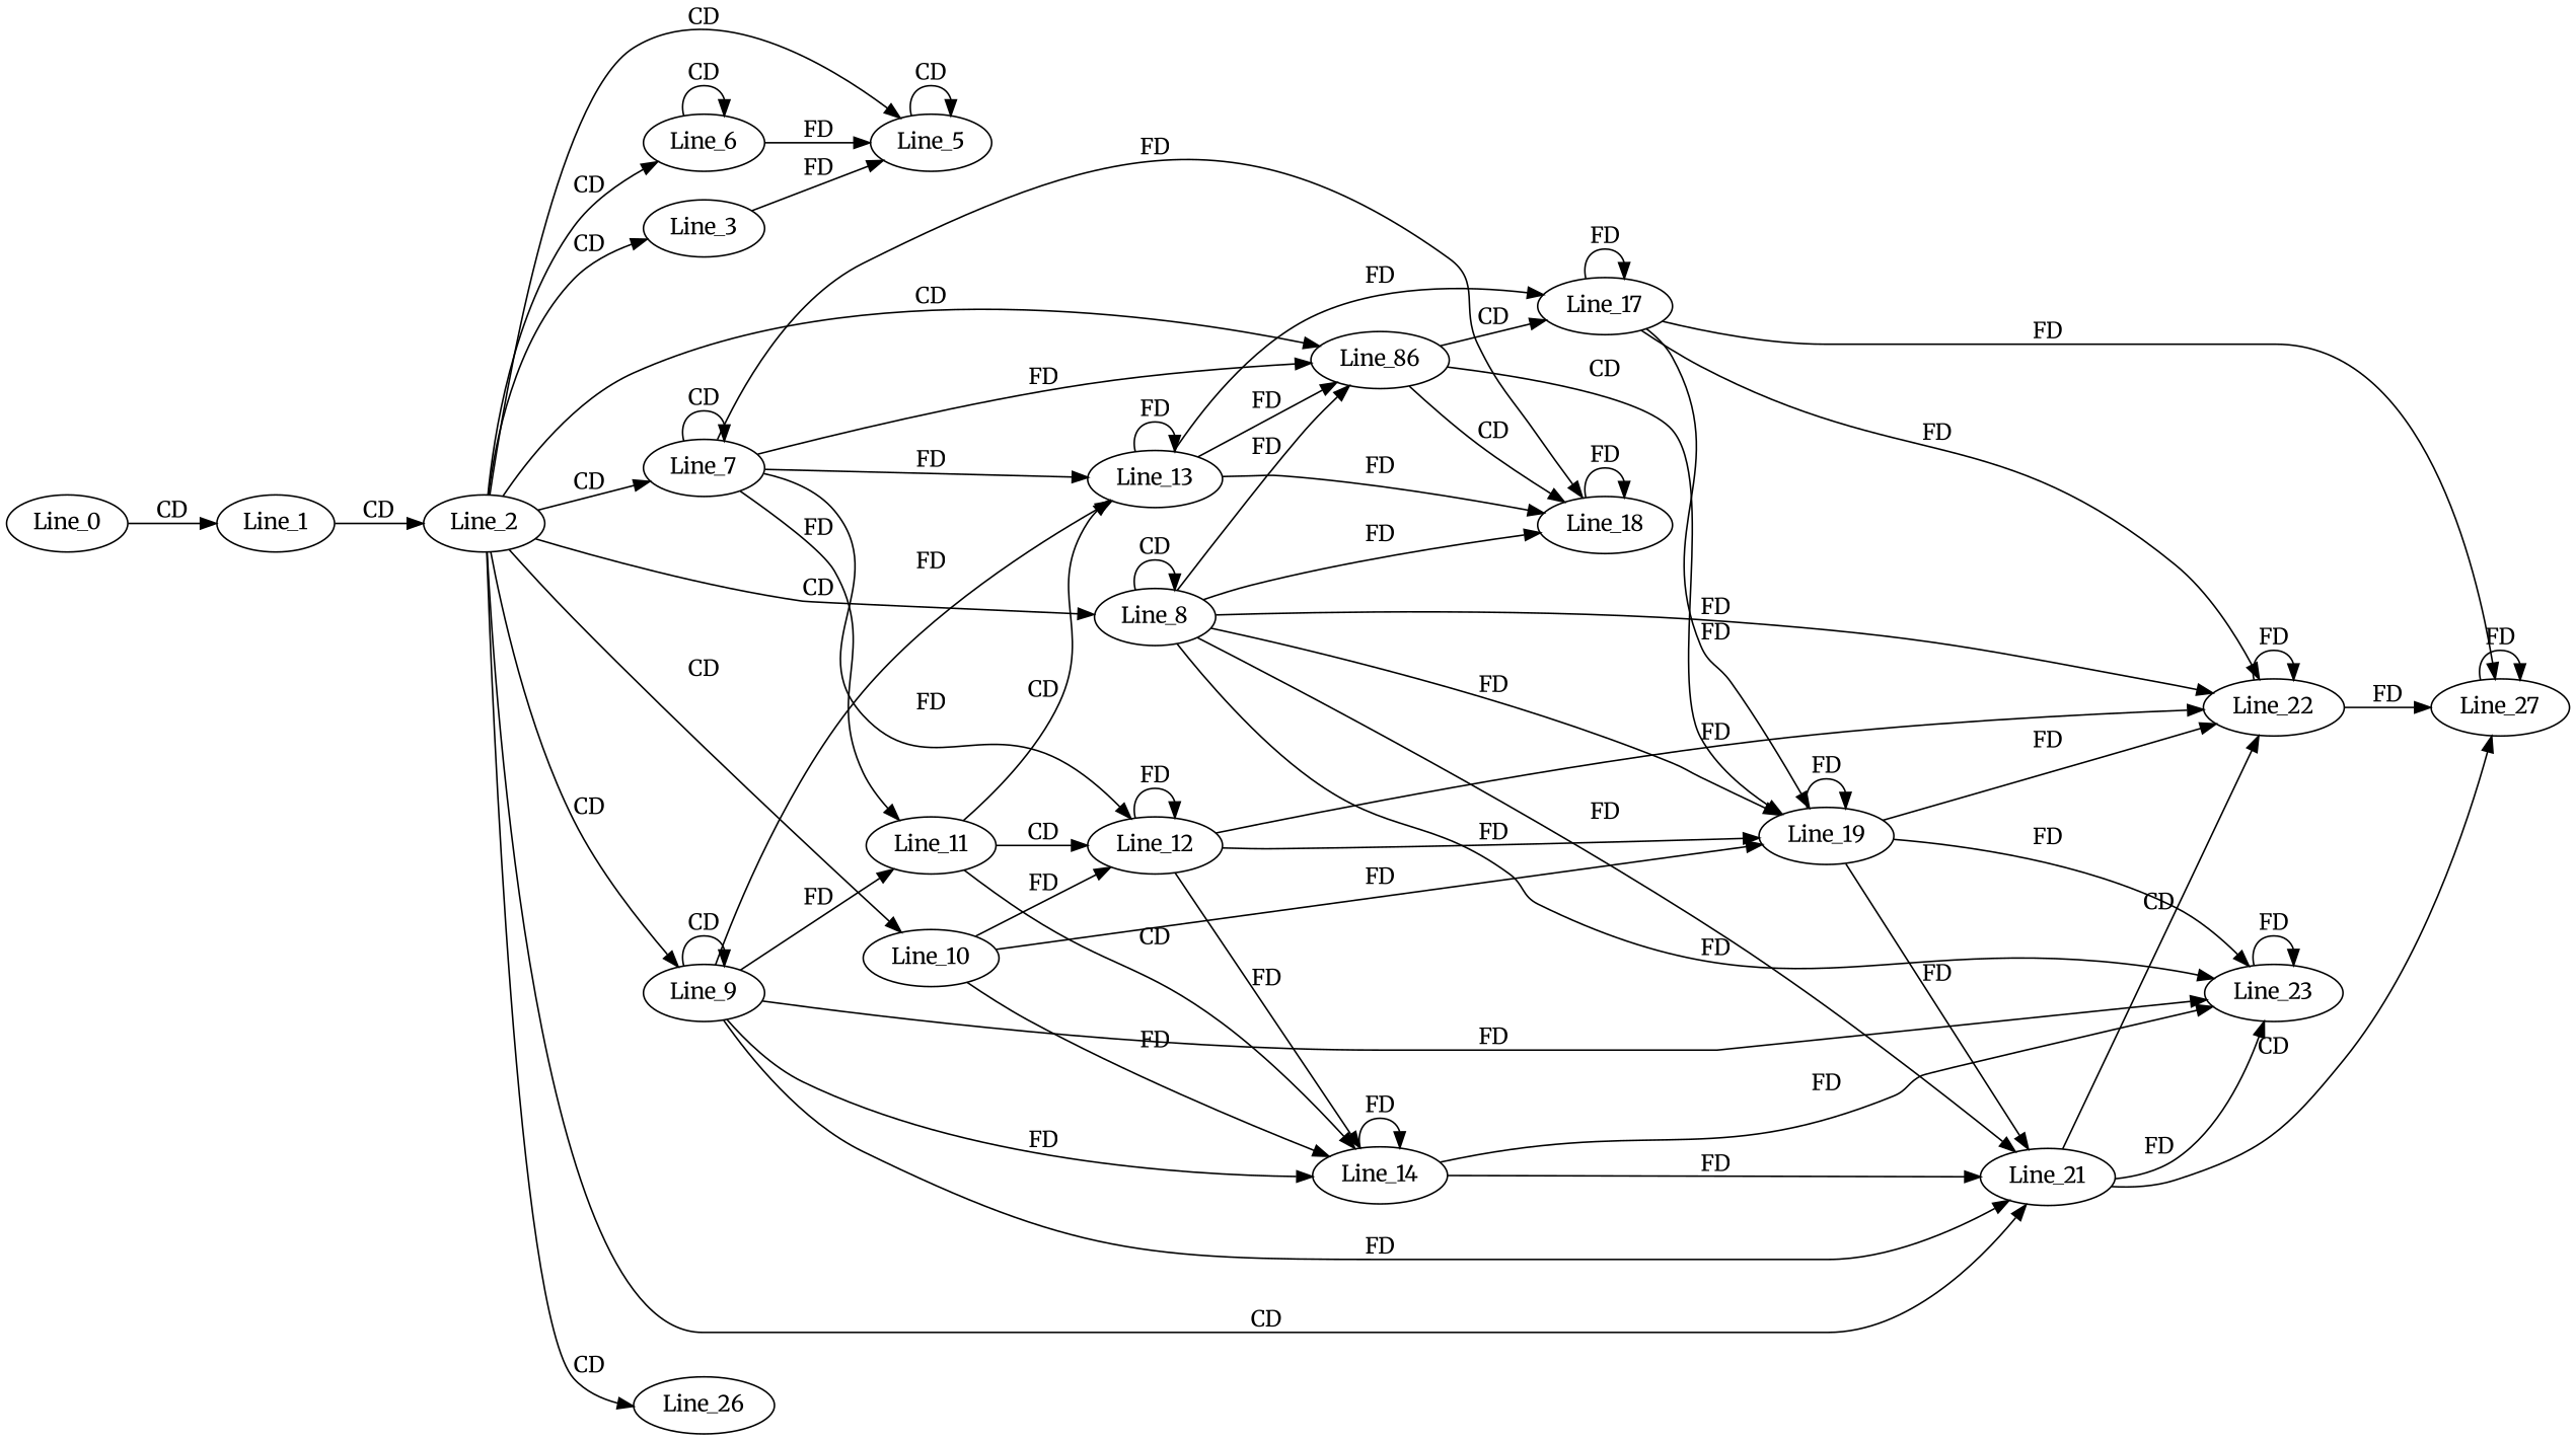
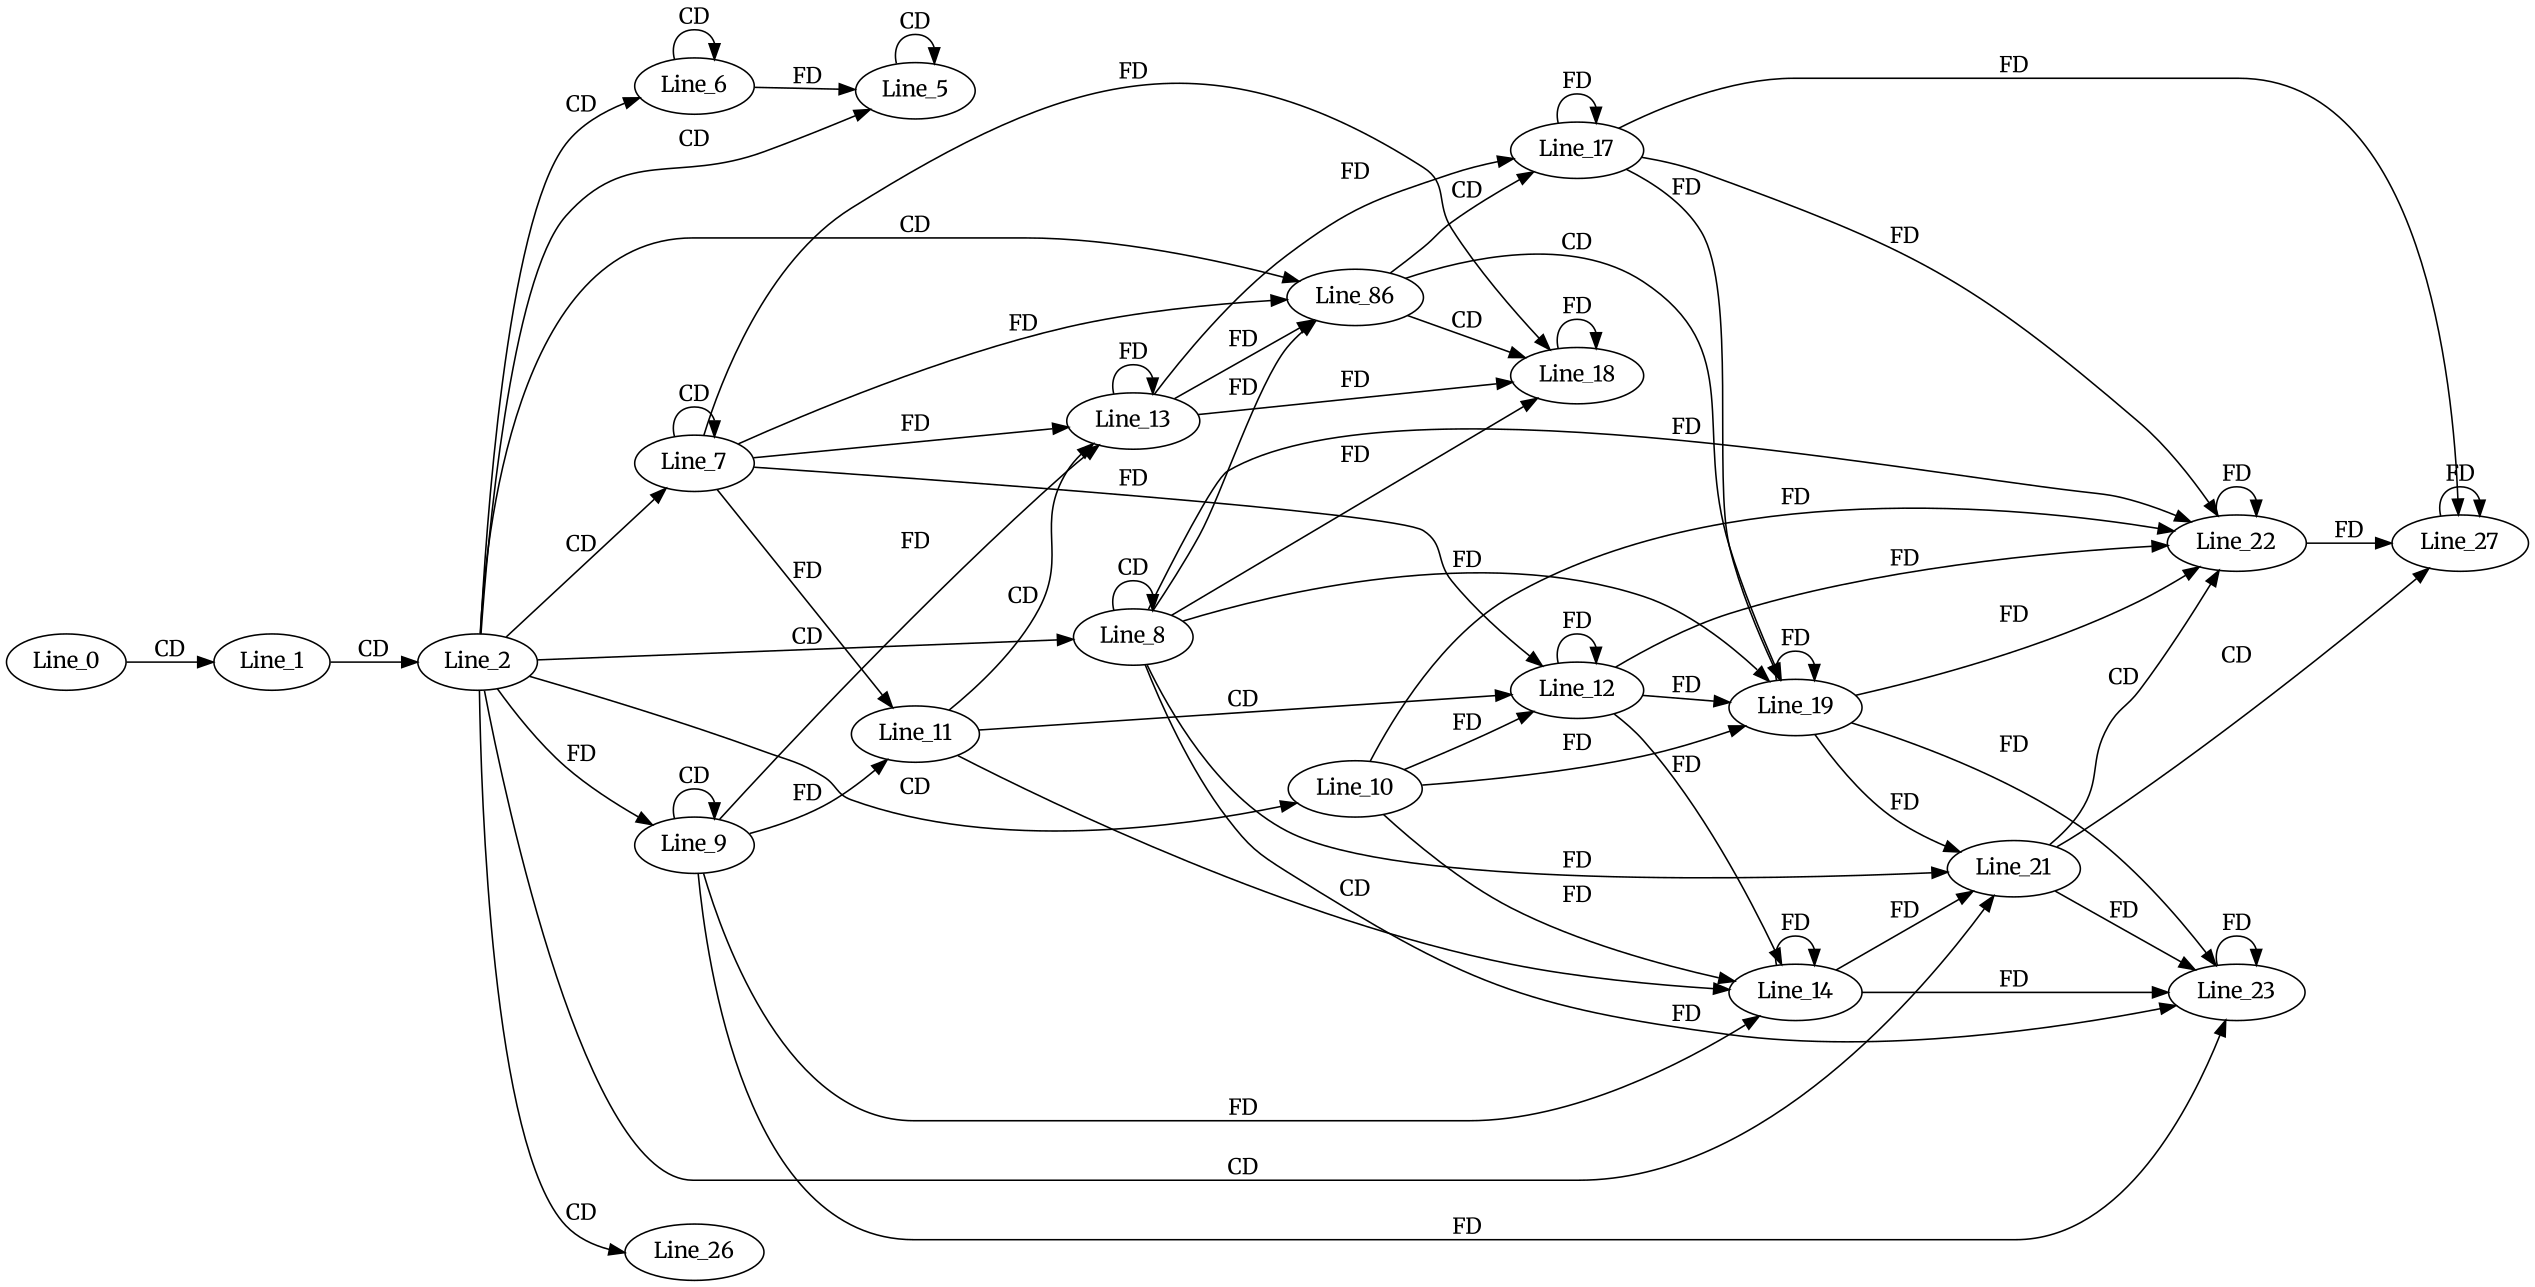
  digraph {
    fontname=Merriweather
    rankdir=LR
    node [fontname=Merriweather]
    edge [fontname=Merriweather]
    Line_0
    Line_1
    Line_2
-   Line_3
    Line_5
    Line_6
    Line_7
    Line_8
    Line_9
    Line_10
    n11 [label=Line_86]
    Line_21
    Line_26
    Line_11
    Line_12
    Line_13
    Line_18
    Line_19
    Line_22
    Line_23
    Line_14
    Line_17
    n23 [label=Line_27]
    Line_0 -> Line_1 [label=CD]
    Line_1 -> Line_2 [label=CD]
-   Line_2 -> Line_3 [label=CD]
    Line_2 -> Line_5 [label=CD]
    Line_2 -> Line_6 [label=CD]
    Line_2 -> Line_7 [label=CD]
    Line_2 -> Line_8 [label=CD]
-   Line_2 -> Line_9 [label=CD]
+   Line_2 -> Line_9 [label=FD]
    Line_2 -> Line_10 [label=CD]
    Line_2 -> n11 [label=CD]
    Line_2 -> Line_21 [label=CD]
    Line_2 -> Line_26 [label=CD]
-   Line_3 -> Line_5 [label=FD]
    Line_5 -> Line_5 [label=CD]
    Line_6 -> Line_5 [label=FD]
    Line_6 -> Line_6 [label=CD]
    Line_7 -> Line_7 [label=CD]
    Line_7 -> n11 [label=FD]
    Line_7 -> Line_11 [label=FD]
    Line_7 -> Line_12 [label=FD]
    Line_7 -> Line_13 [label=FD]
    Line_7 -> Line_18 [label=FD]
    Line_8 -> Line_8 [label=CD]
    Line_8 -> n11 [label=FD]
    Line_8 -> Line_21 [label=FD]
    Line_8 -> Line_18 [label=FD]
    Line_8 -> Line_19 [label=FD]
    Line_8 -> Line_22 [label=FD]
    Line_8 -> Line_23 [label=FD]
    Line_9 -> Line_9 [label=CD]
-   Line_9 -> Line_21 [label=FD]
    Line_9 -> Line_11 [label=FD]
    Line_9 -> Line_13 [label=FD]
    Line_9 -> Line_23 [label=FD]
    Line_9 -> Line_14 [label=FD]
    Line_10 -> Line_12 [label=FD]
    Line_10 -> Line_19 [label=FD]
+   Line_10 -> Line_22 [label=FD]
    Line_10 -> Line_14 [label=FD]
    n11 -> Line_18 [label=CD]
    n11 -> Line_19 [label=CD]
    n11 -> Line_17 [label=CD]
    Line_21 -> Line_22 [label=CD]
    Line_21 -> Line_23 [label=FD]
    Line_21 -> n23 [label=CD]
    Line_11 -> Line_12 [label=CD]
    Line_11 -> Line_13 [label=CD]
    Line_11 -> Line_14 [label=CD]
    Line_12 -> Line_12 [label=FD]
    Line_12 -> Line_19 [label=FD]
    Line_12 -> Line_22 [label=FD]
    Line_12 -> Line_14 [label=FD]
    Line_13 -> n11 [label=FD]
    Line_13 -> Line_13 [label=FD]
    Line_13 -> Line_18 [label=FD]
    Line_13 -> Line_17 [label=FD]
    Line_18 -> Line_18 [label=FD]
    Line_19 -> Line_21 [label=FD]
    Line_19 -> Line_19 [label=FD]
    Line_19 -> Line_22 [label=FD]
    Line_19 -> Line_23 [label=FD]
    Line_22 -> Line_22 [label=FD]
    Line_22 -> n23 [label=FD]
    Line_23 -> Line_23 [label=FD]
    Line_14 -> Line_21 [label=FD]
    Line_14 -> Line_23 [label=FD]
    Line_14 -> Line_14 [label=FD]
    Line_17 -> Line_19 [label=FD]
    Line_17 -> Line_22 [label=FD]
    Line_17 -> Line_17 [label=FD]
    Line_17 -> n23 [label=FD]
    n23 -> n23 [label=FD]
  }
